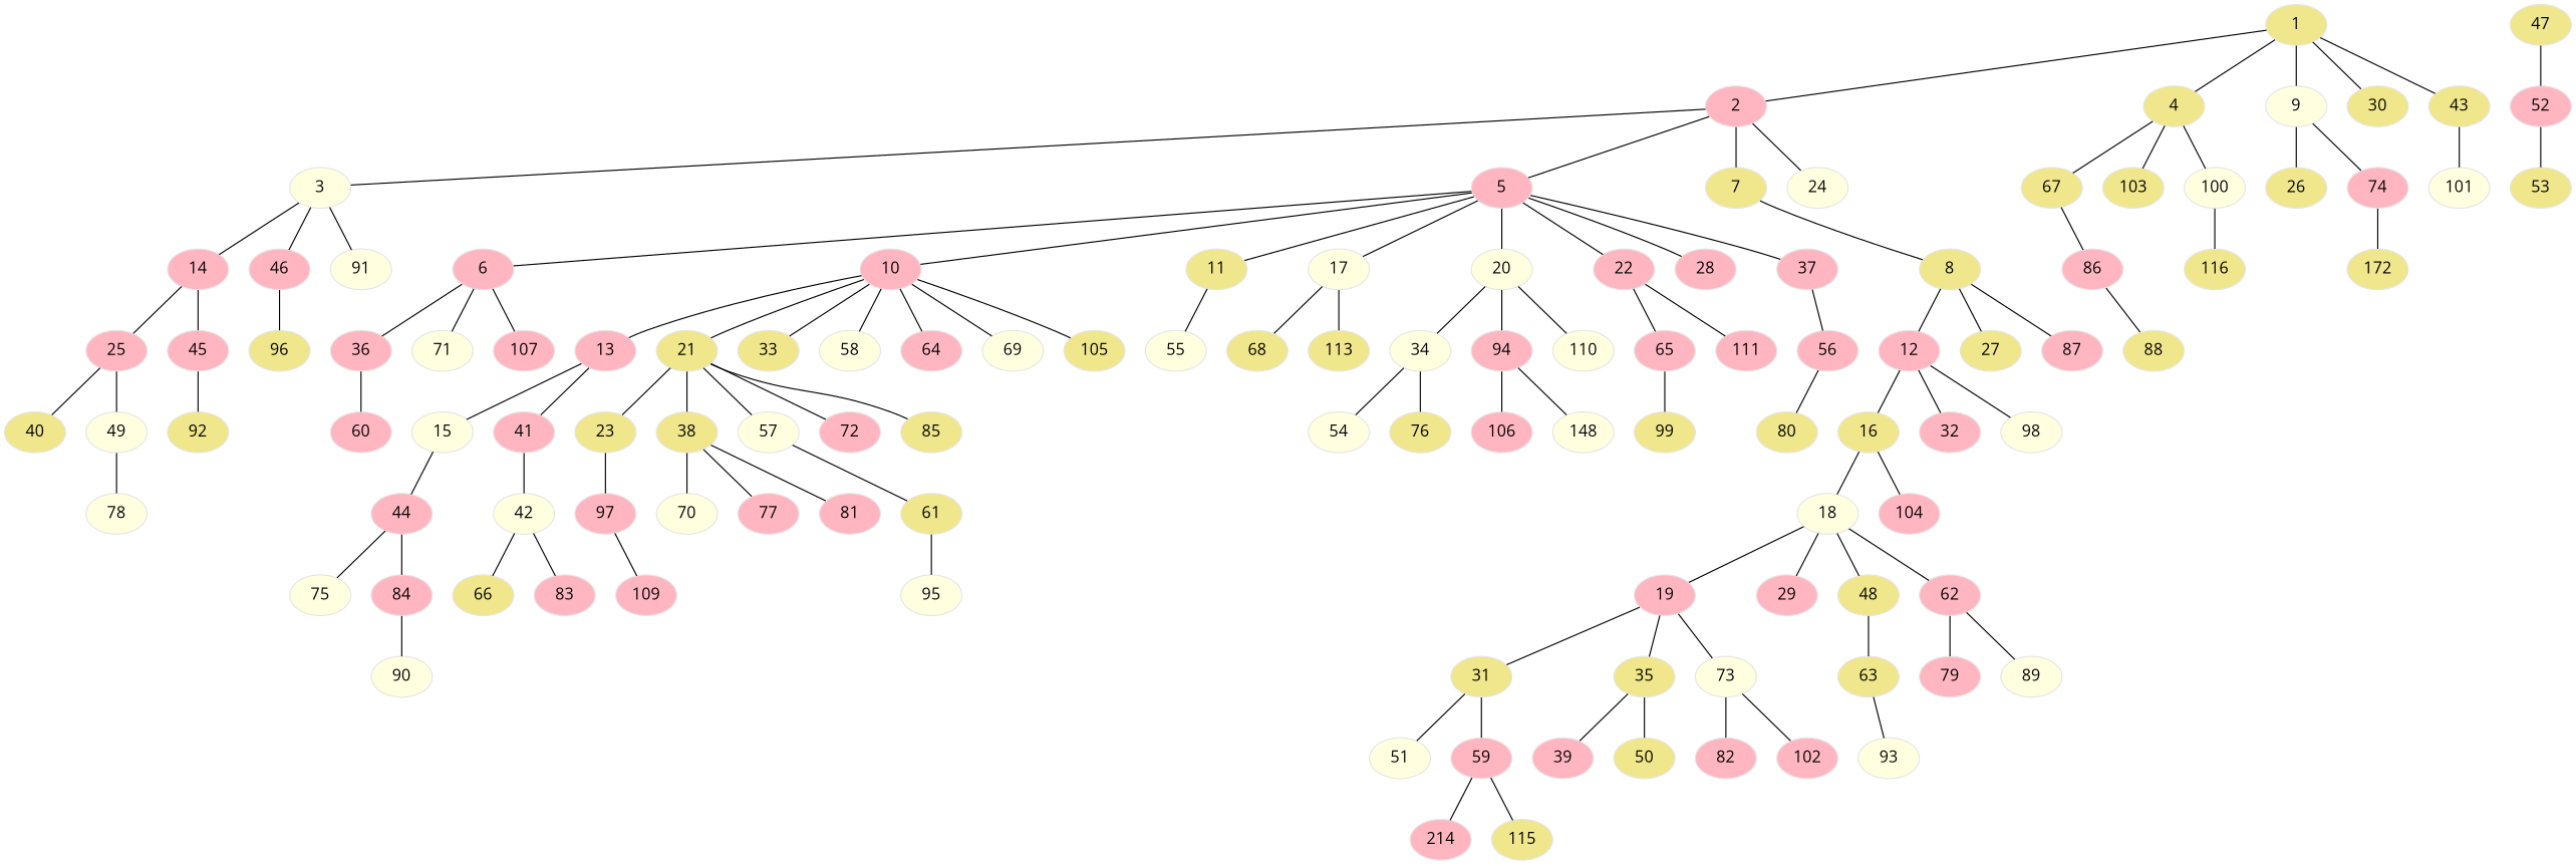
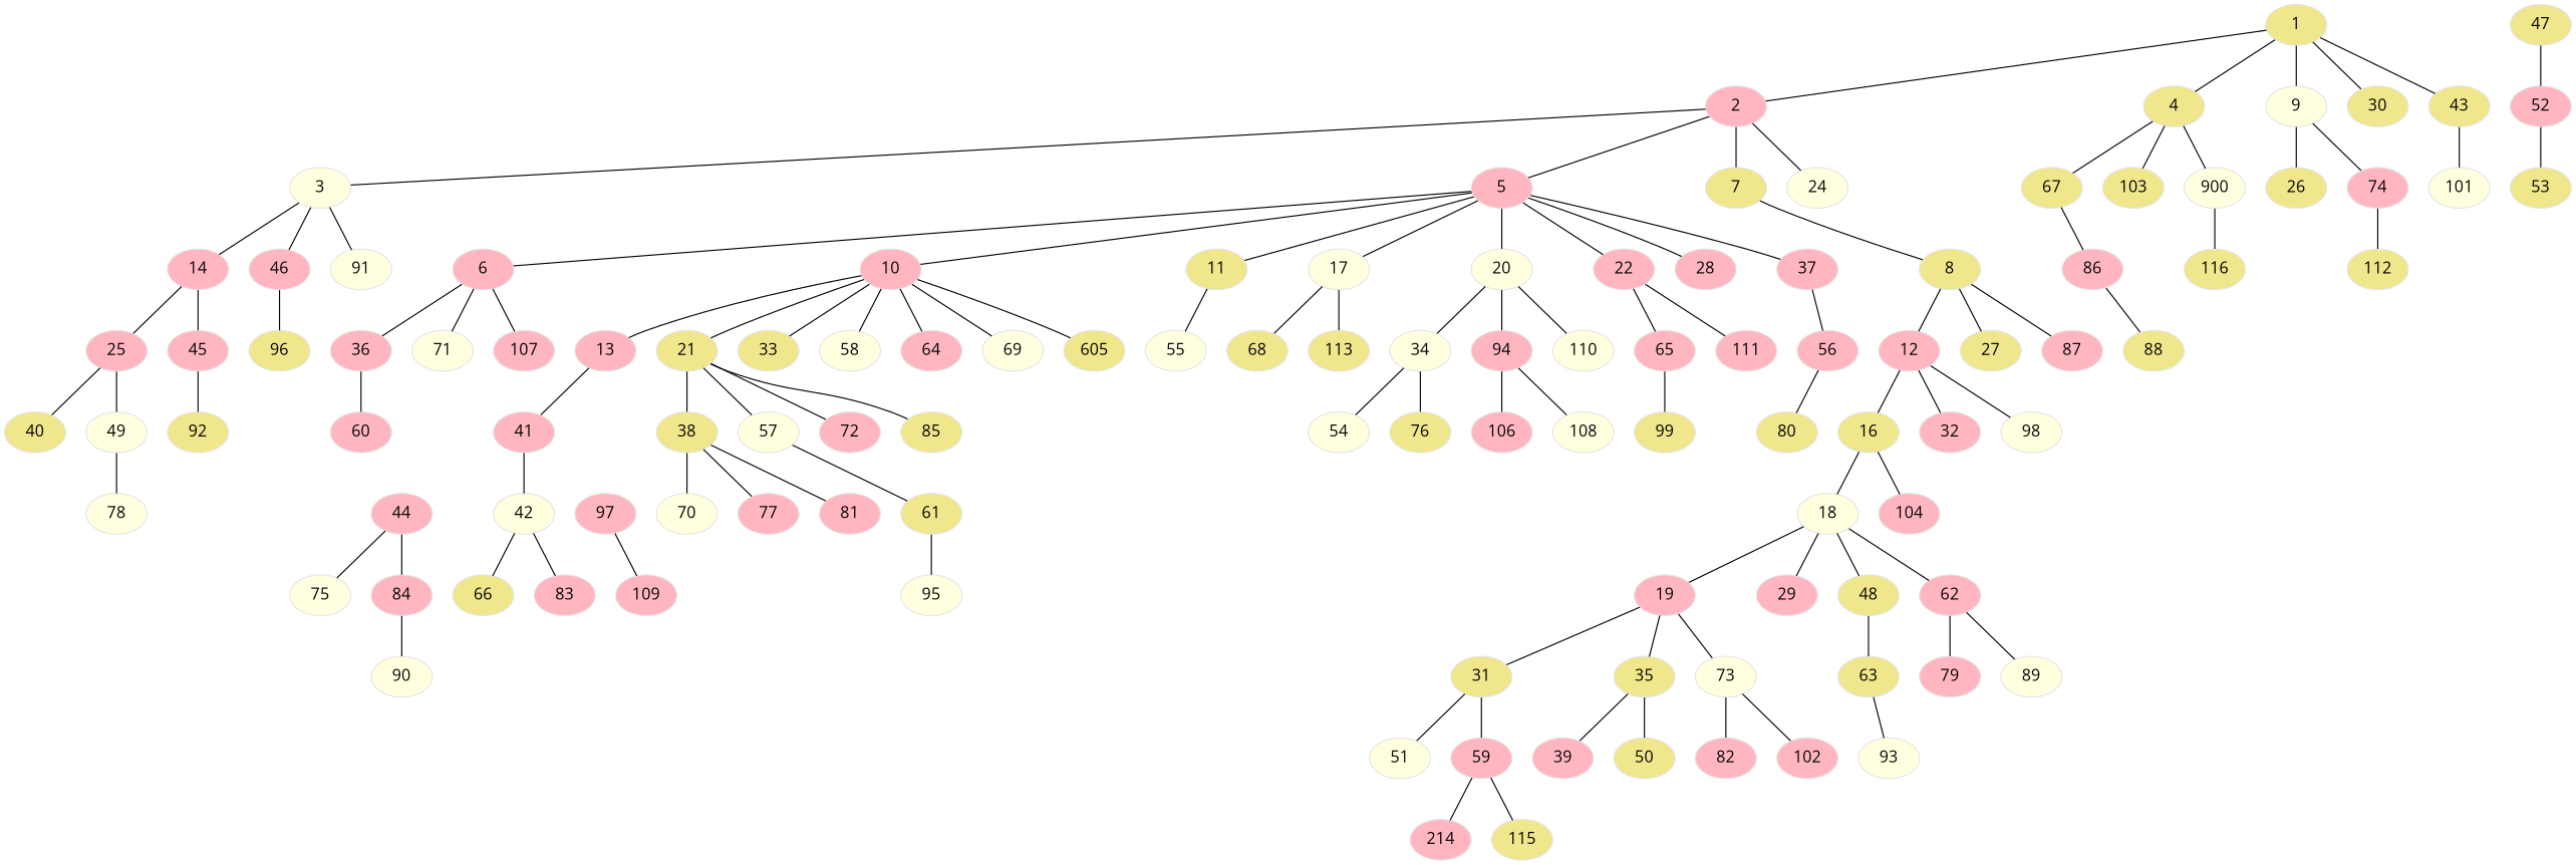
  graph {
    fontname="Open Sans"
    node [color=gray90 fillcolor=lightpink fontname="Open Sans" style=filled]
    edge [fontname="Open Sans"]
    1 [fillcolor=khaki]
    2
    4 [fillcolor=khaki]
    9 [fillcolor=lightyellow]
    30 [fillcolor=khaki]
    43 [fillcolor=khaki]
    3 [fillcolor=lightyellow]
    5
    7 [fillcolor=khaki]
    24 [fillcolor=lightyellow]
    67 [fillcolor=khaki]
    103 [fillcolor=khaki]
-   100 [fillcolor=lightyellow]
+   100 [fillcolor=lightyellow label=900]
    26 [fillcolor=khaki]
    74
    101 [fillcolor=lightyellow]
    14
    46
    91 [fillcolor=lightyellow]
    6
    10
    11 [fillcolor=khaki]
    17 [fillcolor=lightyellow]
    20 [fillcolor=lightyellow]
    22
    28
    37
    8 [fillcolor=khaki]
    25
    45
    96 [fillcolor=khaki]
    86
    36
    71 [fillcolor=lightyellow]
    107
    13
    21 [fillcolor=khaki]
    33 [fillcolor=khaki]
    58 [fillcolor=lightyellow]
    64
    69 [fillcolor=lightyellow]
-   105 [fillcolor=khaki]
+   105 [fillcolor=khaki label=605]
    55 [fillcolor=lightyellow]
    68 [fillcolor=khaki]
    113 [fillcolor=khaki]
    34 [fillcolor=lightyellow]
    94
    110 [fillcolor=lightyellow]
    65
    111
    56
    60
    12
    27 [fillcolor=khaki]
    87
    16 [fillcolor=khaki]
    32
    98 [fillcolor=lightyellow]
-   112 [fillcolor=khaki label=172]
-   15 [fillcolor=lightyellow]
+   112 [fillcolor=khaki]
    41
-   23 [fillcolor=khaki]
    38 [fillcolor=khaki]
    57 [fillcolor=lightyellow]
    72
    85 [fillcolor=khaki]
    18 [fillcolor=lightyellow]
    104
    44
    42 [fillcolor=lightyellow]
    40 [fillcolor=khaki]
    49 [fillcolor=lightyellow]
    92 [fillcolor=khaki]
    75 [fillcolor=lightyellow]
    84
    19
    29
    48 [fillcolor=khaki]
    62
    31 [fillcolor=khaki]
    35 [fillcolor=khaki]
    73 [fillcolor=lightyellow]
    63 [fillcolor=khaki]
    79
    89 [fillcolor=lightyellow]
    51 [fillcolor=lightyellow]
    59
    39
    50 [fillcolor=khaki]
    82
    102
    54 [fillcolor=lightyellow]
    76 [fillcolor=khaki]
    106
-   108 [fillcolor=lightyellow label=148]
+   108 [fillcolor=lightyellow]
    97
    70 [fillcolor=lightyellow]
    77
    81
    61 [fillcolor=khaki]
    99 [fillcolor=khaki]
    109
    78 [fillcolor=lightyellow]
    n104 [label=214]
    115 [fillcolor=khaki]
    80 [fillcolor=khaki]
    66 [fillcolor=khaki]
    83
    47 [fillcolor=khaki]
    52
    90 [fillcolor=lightyellow]
    53 [fillcolor=khaki]
    93 [fillcolor=lightyellow]
    95 [fillcolor=lightyellow]
    88 [fillcolor=khaki]
    116 [fillcolor=khaki]
    1 -- 2
    1 -- 4
    1 -- 9
    1 -- 30
    1 -- 43
    2 -- 3
    2 -- 5
    2 -- 7
    2 -- 24
    4 -- 67
    4 -- 103
    4 -- 100
    9 -- 26
    9 -- 74
    43 -- 101
    3 -- 14
    3 -- 46
    3 -- 91
    5 -- 6
    5 -- 10
    5 -- 11
    5 -- 17
    5 -- 20
    5 -- 22
    5 -- 28
    5 -- 37
    7 -- 8
    67 -- 86
    100 -- 116
    74 -- 112
    14 -- 25
    14 -- 45
    46 -- 96
    6 -- 36
    6 -- 71
    6 -- 107
    10 -- 13
    10 -- 21
    10 -- 33
    10 -- 58
    10 -- 64
    10 -- 69
    10 -- 105
    11 -- 55
    17 -- 68
    17 -- 113
    20 -- 34
    20 -- 94
    20 -- 110
    22 -- 65
    22 -- 111
    37 -- 56
    8 -- 12
    8 -- 27
    8 -- 87
    25 -- 40
    25 -- 49
    45 -- 92
    86 -- 88
    36 -- 60
-   13 -- 15
    13 -- 41
-   21 -- 23
    21 -- 38
    21 -- 57
    21 -- 72
    21 -- 85
    34 -- 54
    34 -- 76
    94 -- 106
    94 -- 108
    65 -- 99
    56 -- 80
    12 -- 16
    12 -- 32
    12 -- 98
    16 -- 18
    16 -- 104
-   15 -- 44
    41 -- 42
-   23 -- 97
    38 -- 70
    38 -- 77
    38 -- 81
    57 -- 61
    18 -- 19
    18 -- 29
    18 -- 48
    18 -- 62
    44 -- 75
    44 -- 84
    42 -- 66
    42 -- 83
    49 -- 78
    84 -- 90
    19 -- 31
    19 -- 35
    19 -- 73
    48 -- 63
    62 -- 79
    62 -- 89
    31 -- 51
    31 -- 59
    35 -- 39
    35 -- 50
    73 -- 82
    73 -- 102
    63 -- 93
    59 -- n104
    59 -- 115
    97 -- 109
    61 -- 95
    47 -- 52
    52 -- 53
  }
